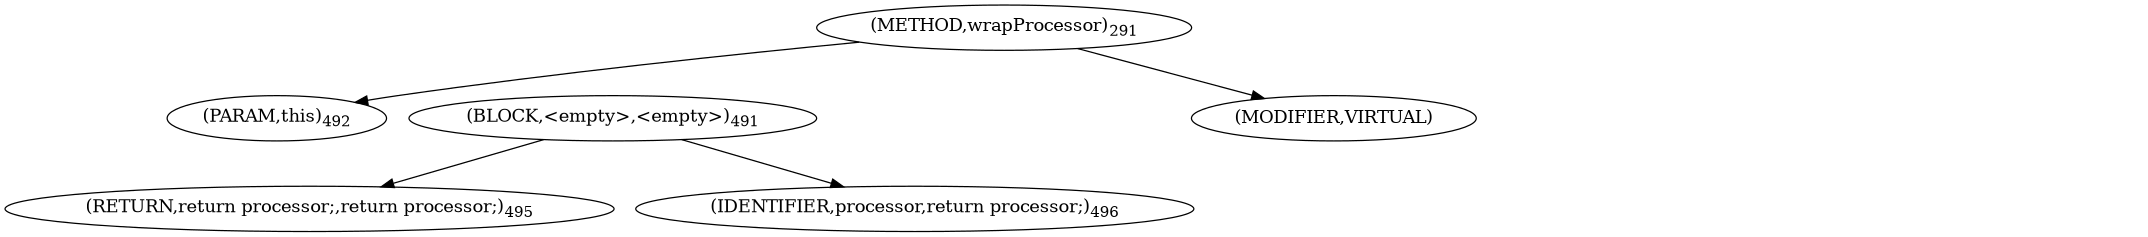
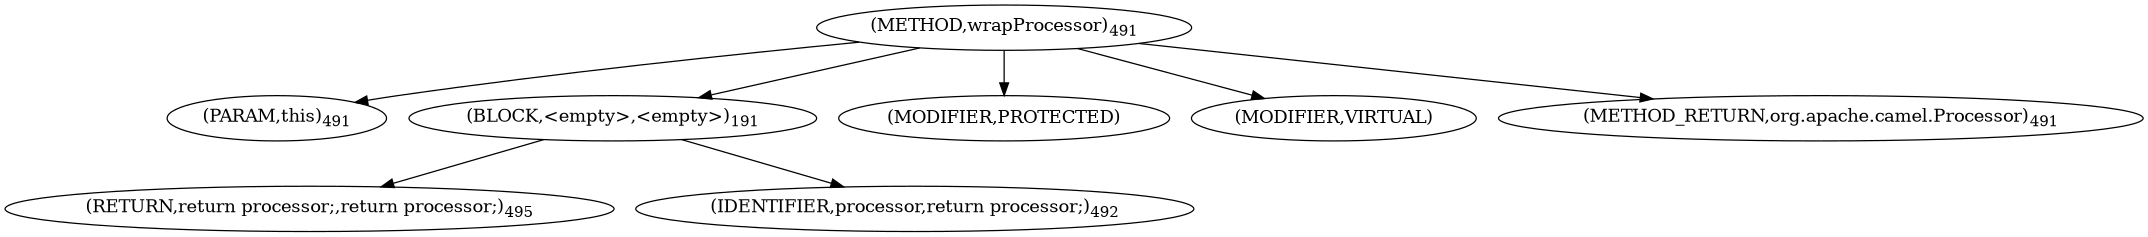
  digraph {
-   n1 [label=<(METHOD,wrapProcessor)<SUB>291</SUB>>]
-   n2 [label=<(PARAM,this)<SUB>492</SUB>>]
-   n3 [label=<(BLOCK,&lt;empty&gt;,&lt;empty&gt;)<SUB>491</SUB>>]
+   n1 [label=<(METHOD,wrapProcessor)<SUB>491</SUB>>]
+   n2 [label=<(PARAM,this)<SUB>491</SUB>>]
+   n3 [label=<(BLOCK,&lt;empty&gt;,&lt;empty&gt;)<SUB>191</SUB>>]
+   n4 [label=<(MODIFIER,PROTECTED)>]
    n5 [label=<(MODIFIER,VIRTUAL)>]
+   n6 [label=<(METHOD_RETURN,org.apache.camel.Processor)<SUB>491</SUB>>]
    n7 [label=<(RETURN,return processor;,return processor;)<SUB>495</SUB>>]
-   n8 [label=<(IDENTIFIER,processor,return processor;)<SUB>496</SUB>>]
+   n8 [label=<(IDENTIFIER,processor,return processor;)<SUB>492</SUB>>]
    n1 -> n2
+   n1 -> n3
+   n1 -> n4
    n1 -> n5
+   n1 -> n6
    n3 -> n7
    n3 -> n8
  }
